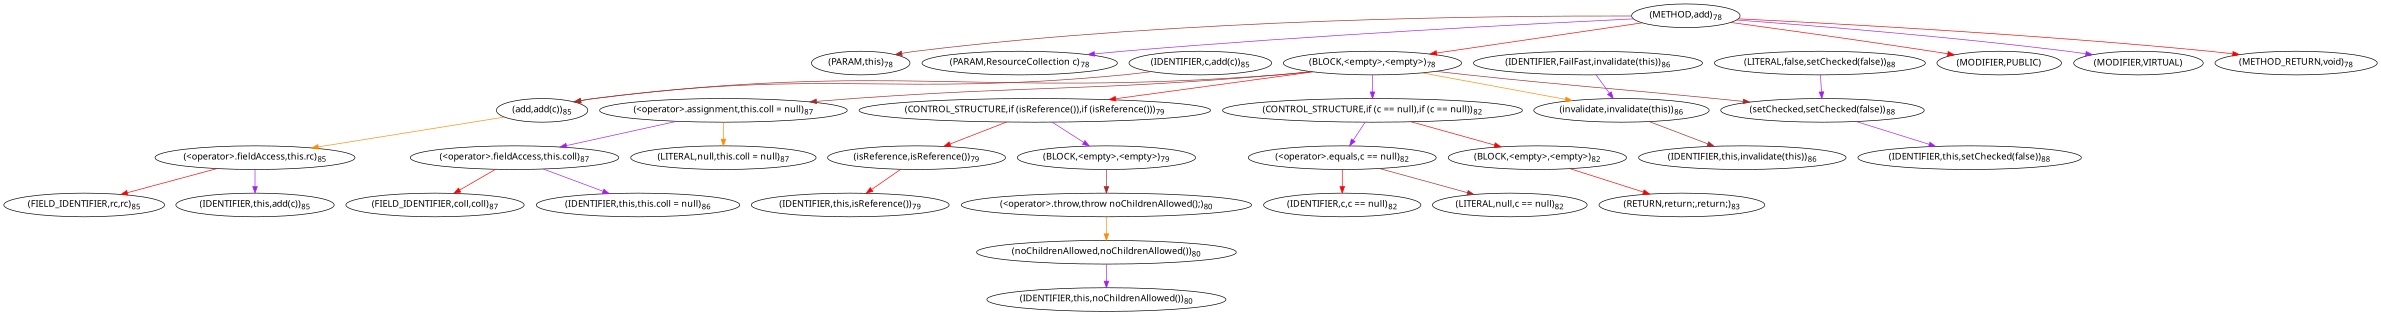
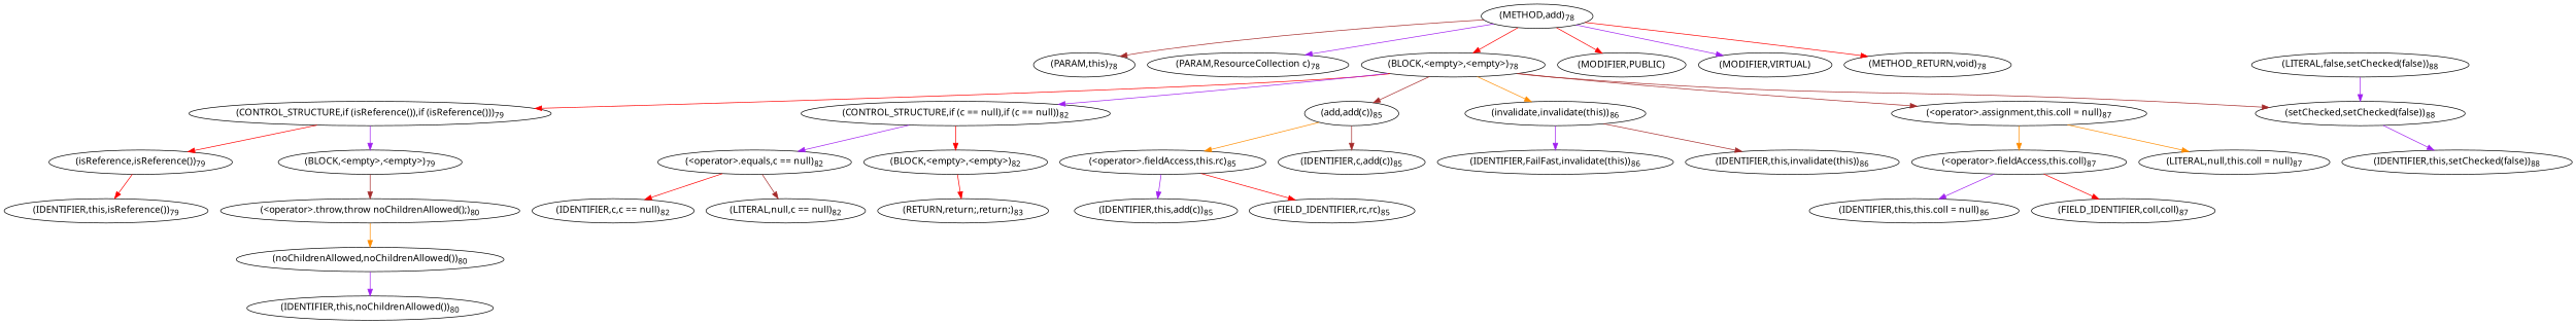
  digraph {
    fontname="Noto Sans"
    node [fontname="Noto Sans"]
    edge [color=purple fontname="Noto Sans"]
    n1 [label=<(METHOD,add)<SUB>78</SUB>>]
    n2 [label=<(PARAM,this)<SUB>78</SUB>>]
    n3 [label=<(PARAM,ResourceCollection c)<SUB>78</SUB>>]
    n4 [label=<(BLOCK,&lt;empty&gt;,&lt;empty&gt;)<SUB>78</SUB>>]
    n5 [label=<(MODIFIER,PUBLIC)>]
    n6 [label=<(MODIFIER,VIRTUAL)>]
    n7 [label=<(METHOD_RETURN,void)<SUB>78</SUB>>]
    n8 [label=<(CONTROL_STRUCTURE,if (isReference()),if (isReference()))<SUB>79</SUB>>]
    n9 [label=<(CONTROL_STRUCTURE,if (c == null),if (c == null))<SUB>82</SUB>>]
    n10 [label=<(add,add(c))<SUB>85</SUB>>]
    n11 [label=<(invalidate,invalidate(this))<SUB>86</SUB>>]
    n12 [label=<(&lt;operator&gt;.assignment,this.coll = null)<SUB>87</SUB>>]
    n13 [label=<(setChecked,setChecked(false))<SUB>88</SUB>>]
    n14 [label=<(isReference,isReference())<SUB>79</SUB>>]
    n15 [label=<(BLOCK,&lt;empty&gt;,&lt;empty&gt;)<SUB>79</SUB>>]
    n16 [label=<(&lt;operator&gt;.equals,c == null)<SUB>82</SUB>>]
    n17 [label=<(BLOCK,&lt;empty&gt;,&lt;empty&gt;)<SUB>82</SUB>>]
    n18 [label=<(&lt;operator&gt;.fieldAccess,this.rc)<SUB>85</SUB>>]
    n19 [label=<(IDENTIFIER,c,add(c))<SUB>85</SUB>>]
    n20 [label=<(IDENTIFIER,FailFast,invalidate(this))<SUB>86</SUB>>]
    n21 [label=<(IDENTIFIER,this,invalidate(this))<SUB>86</SUB>>]
    n22 [label=<(&lt;operator&gt;.fieldAccess,this.coll)<SUB>87</SUB>>]
    n23 [label=<(LITERAL,null,this.coll = null)<SUB>87</SUB>>]
    n24 [label=<(IDENTIFIER,this,setChecked(false))<SUB>88</SUB>>]
    n25 [label=<(IDENTIFIER,this,isReference())<SUB>79</SUB>>]
    n26 [label=<(&lt;operator&gt;.throw,throw noChildrenAllowed();)<SUB>80</SUB>>]
    n27 [label=<(noChildrenAllowed,noChildrenAllowed())<SUB>80</SUB>>]
    n28 [label=<(IDENTIFIER,this,noChildrenAllowed())<SUB>80</SUB>>]
    n29 [label=<(IDENTIFIER,c,c == null)<SUB>82</SUB>>]
    n30 [label=<(LITERAL,null,c == null)<SUB>82</SUB>>]
    n31 [label=<(RETURN,return;,return;)<SUB>83</SUB>>]
    n32 [label=<(IDENTIFIER,this,add(c))<SUB>85</SUB>>]
    n33 [label=<(FIELD_IDENTIFIER,rc,rc)<SUB>85</SUB>>]
    n34 [label=<(IDENTIFIER,this,this.coll = null)<SUB>86</SUB>>]
    n35 [label=<(FIELD_IDENTIFIER,coll,coll)<SUB>87</SUB>>]
    n36 [label=<(LITERAL,false,setChecked(false))<SUB>88</SUB>>]
    n1 -> n2 [color=brown]
    n1 -> n3
    n1 -> n4 [color=red]
    n1 -> n5 [color=red]
    n1 -> n6
    n1 -> n7 [color=red]
    n4 -> n8 [color=red]
    n4 -> n9
    n4 -> n10 [color=brown]
    n4 -> n11 [color=darkorange]
    n4 -> n12 [color=brown]
    n4 -> n13 [color=brown]
    n8 -> n14 [color=red]
    n8 -> n15
    n9 -> n16
    n9 -> n17 [color=red]
    n10 -> n18 [color=darkorange]
-   n19 -> n10 [color=brown]
-   n20 -> n11
+   n10 -> n19 [color=brown]
+   n11 -> n20
    n11 -> n21 [color=brown]
-   n12 -> n22
+   n12 -> n22 [color=darkorange]
    n12 -> n23 [color=darkorange]
    n13 -> n24
    n14 -> n25 [color=red]
    n15 -> n26 [color=brown]
    n16 -> n29 [color=red]
    n16 -> n30 [color=brown]
    n17 -> n31 [color=red]
    n18 -> n32
    n18 -> n33 [color=red]
    n22 -> n34
    n22 -> n35 [color=red]
    n26 -> n27 [color=darkorange]
    n27 -> n28
    n36 -> n13
  }
